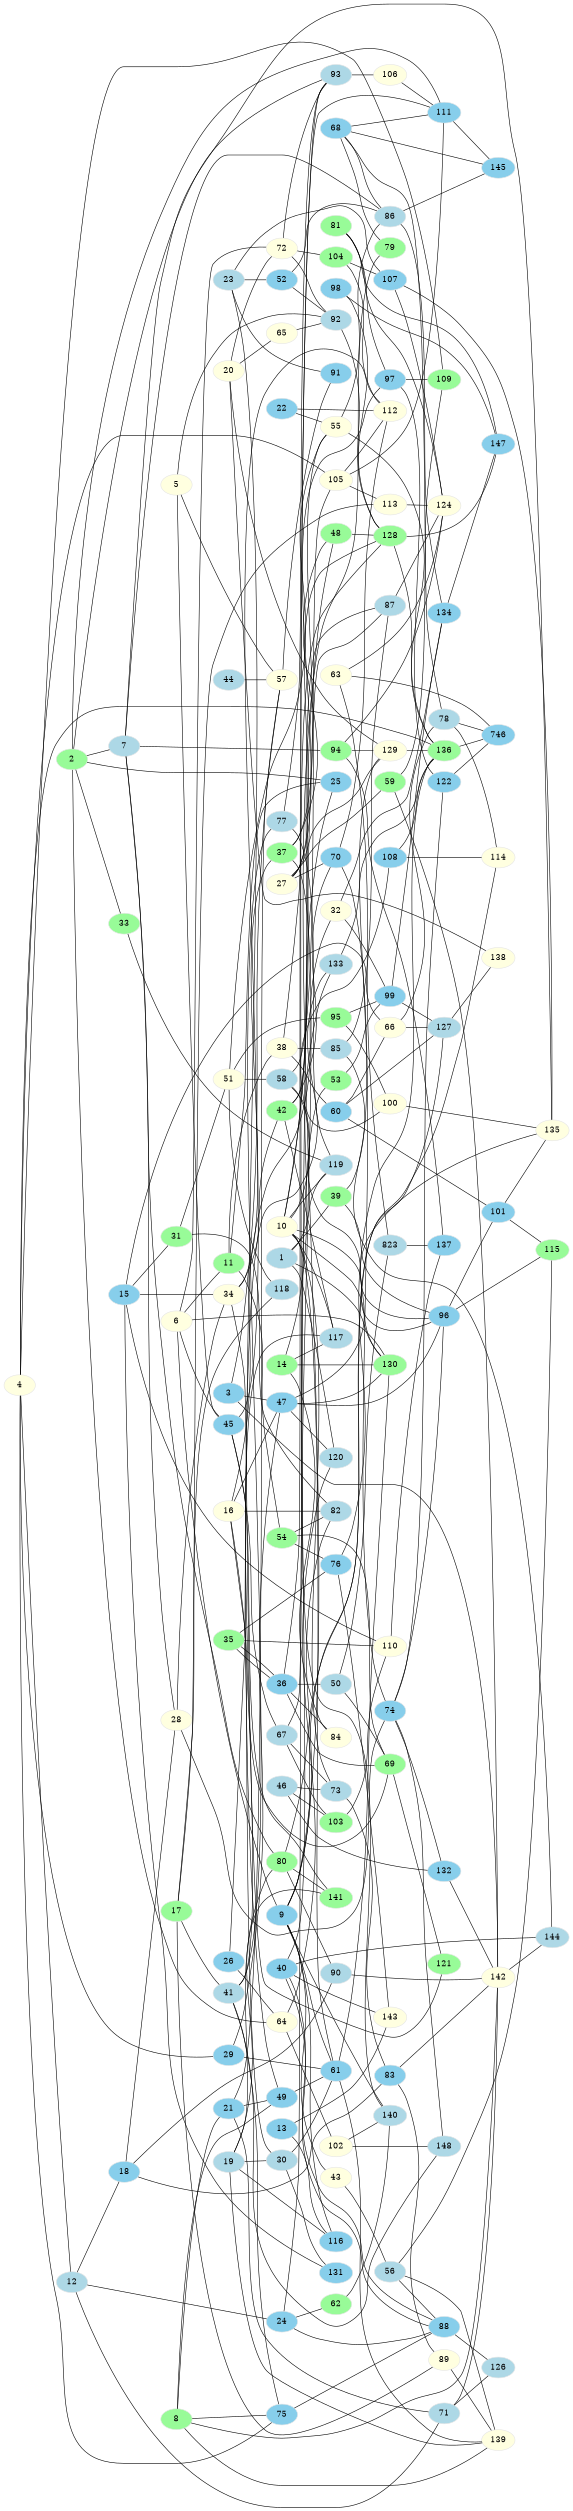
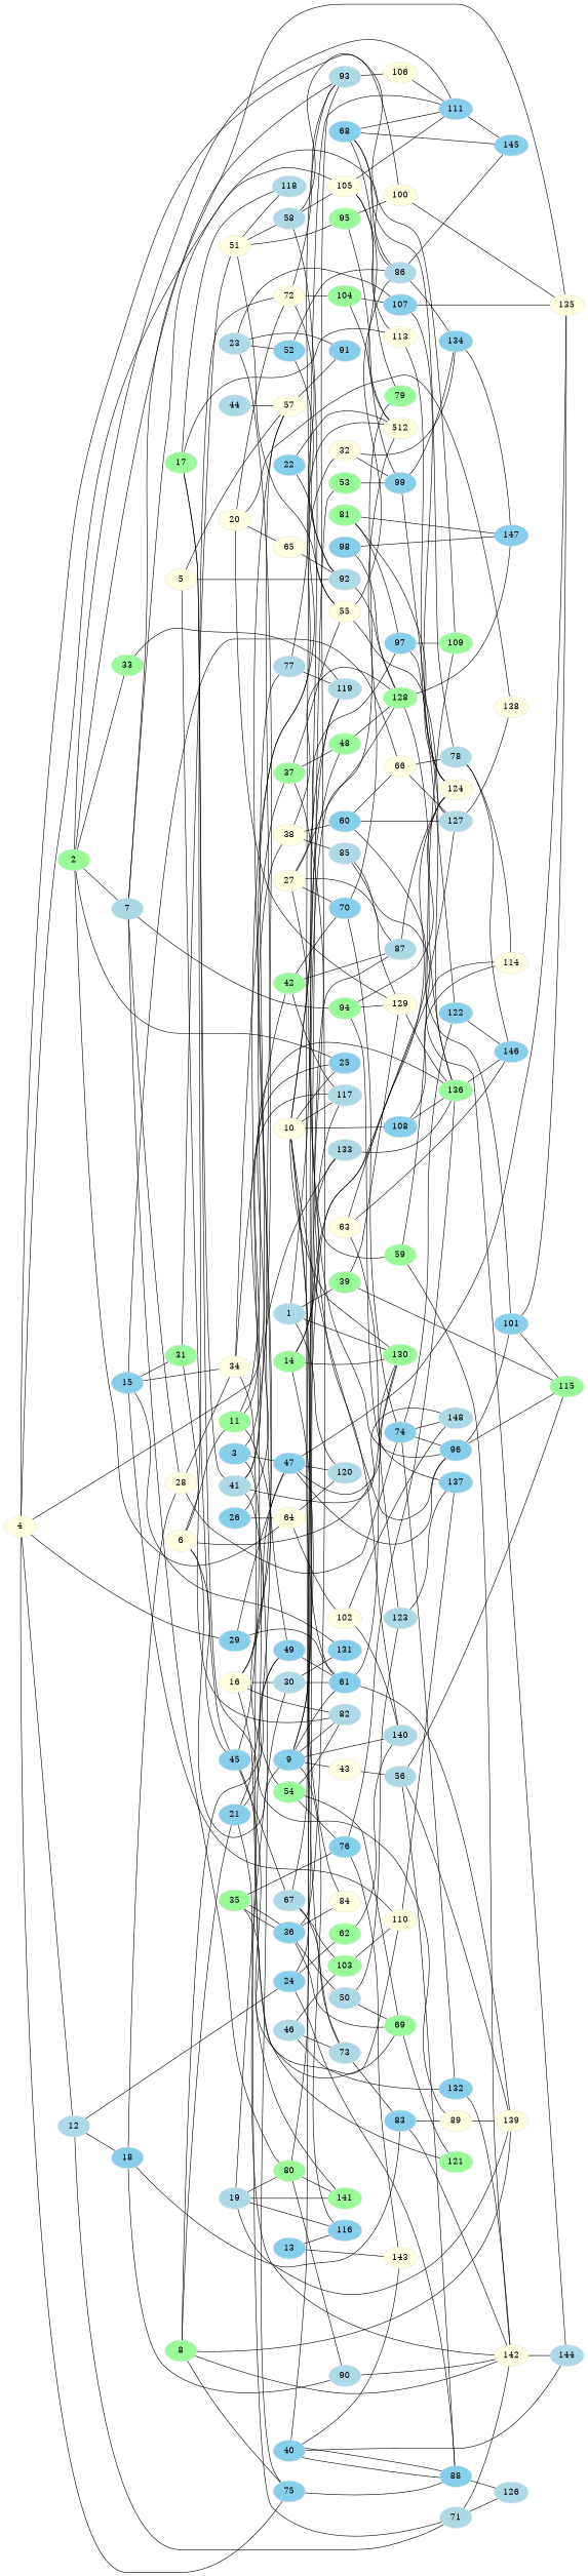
  graph {
    rankdir=LR
    node [color=gray90 fillcolor=skyblue style=filled]
    1 [fillcolor=lightblue]
    39 [fillcolor=palegreen]
    119 [fillcolor=lightblue]
    120 [fillcolor=lightblue]
    130 [fillcolor=palegreen]
    129 [fillcolor=lightyellow]
    115 [fillcolor=palegreen]
    2 [fillcolor=palegreen]
    7 [fillcolor=lightblue]
    25
    33 [fillcolor=palegreen]
    64 [fillcolor=lightyellow]
    93 [fillcolor=lightblue]
    111
    28 [fillcolor=lightyellow]
    80 [fillcolor=palegreen]
    86 [fillcolor=lightblue]
    94 [fillcolor=palegreen]
    135 [fillcolor=lightyellow]
    102 [fillcolor=lightyellow]
    106 [fillcolor=lightyellow]
    145
    3
    47
    57 [fillcolor=lightyellow]
    142 [fillcolor=lightyellow]
    96
    91
    144 [fillcolor=lightblue]
    4 [fillcolor=lightyellow]
    12 [fillcolor=lightblue]
    29
    75
    105 [fillcolor=lightyellow]
    109 [fillcolor=palegreen]
    136 [fillcolor=palegreen]
    18
    24
    71 [fillcolor=lightblue]
    61
    88
    113 [fillcolor=lightyellow]
-   112 [fillcolor=lightyellow]
-   146 [label=746]
+   112 [fillcolor=lightyellow label=512]
+   146
    5 [fillcolor=lightyellow]
    45
    92 [fillcolor=lightblue]
    141 [fillcolor=palegreen]
    67 [fillcolor=lightblue]
    128 [fillcolor=palegreen]
    6 [fillcolor=lightyellow]
    9
    11 [fillcolor=palegreen]
    72 [fillcolor=lightyellow]
    43 [fillcolor=lightyellow]
    79 [fillcolor=palegreen]
    82 [fillcolor=lightblue]
    114 [fillcolor=lightyellow]
    116
    140 [fillcolor=lightblue]
    38 [fillcolor=lightyellow]
    54 [fillcolor=palegreen]
    104 [fillcolor=palegreen]
    34 [fillcolor=lightyellow]
    74
    90 [fillcolor=lightblue]
    127 [fillcolor=lightblue]
    134
    124 [fillcolor=lightyellow]
    137
    8 [fillcolor=palegreen]
    21
    49
    139 [fillcolor=lightyellow]
    56 [fillcolor=lightblue]
    10 [fillcolor=lightyellow]
    48 [fillcolor=palegreen]
    73 [fillcolor=lightblue]
    108
    117 [fillcolor=lightblue]
    83
    101
    60
    85 [fillcolor=lightblue]
    69 [fillcolor=palegreen]
    76
    62 [fillcolor=palegreen]
    87 [fillcolor=lightblue]
    126 [fillcolor=lightblue]
    13
    143 [fillcolor=lightyellow]
    14 [fillcolor=palegreen]
    84 [fillcolor=lightyellow]
    133 [fillcolor=lightblue]
    31 [fillcolor=palegreen]
    15
    66 [fillcolor=lightyellow]
    110 [fillcolor=lightyellow]
    131
    51 [fillcolor=lightyellow]
    37 [fillcolor=palegreen]
    42 [fillcolor=palegreen]
    121 [fillcolor=palegreen]
    78 [fillcolor=lightblue]
    16 [fillcolor=lightyellow]
    30 [fillcolor=lightblue]
    32 [fillcolor=lightyellow]
    99
    17 [fillcolor=palegreen]
    41 [fillcolor=lightblue]
    89 [fillcolor=lightyellow]
    118 [fillcolor=lightblue]
    77 [fillcolor=lightblue]
    148 [fillcolor=lightblue]
    19 [fillcolor=lightblue]
    20 [fillcolor=lightyellow]
    65 [fillcolor=lightyellow]
    138 [fillcolor=lightyellow]
    55 [fillcolor=lightyellow]
    22
    23 [fillcolor=lightblue]
    52
    107
    26
    27 [fillcolor=lightyellow]
    59 [fillcolor=palegreen]
    70
    97
    122
    147
    132
    58 [fillcolor=lightblue]
    95 [fillcolor=palegreen]
    35 [fillcolor=palegreen]
    36
    50 [fillcolor=lightblue]
-   123 [fillcolor=lightblue label=823]
+   123 [fillcolor=lightblue]
    40
    53 [fillcolor=palegreen]
    44 [fillcolor=lightblue]
    103 [fillcolor=palegreen]
    46 [fillcolor=lightblue]
    100 [fillcolor=lightyellow]
    63 [fillcolor=lightyellow]
    68
    81 [fillcolor=palegreen]
    98
    1 -- 39
    1 -- 119
    1 -- 120
    1 -- 130
    39 -- 129
-   39 -- 96
+   39 -- 115
    129 -- 136
    2 -- 7
    2 -- 25
    2 -- 33
    2 -- 64
    2 -- 93
    2 -- 111
    7 -- 28
    7 -- 80
    7 -- 86
    7 -- 94
    7 -- 135
    33 -- 119
    64 -- 120
    64 -- 102
    93 -- 106
    111 -- 145
    28 -- 34
    28 -- 74
    80 -- 141
    80 -- 90
    80 -- 127
    86 -- 145
    86 -- 134
    94 -- 129
    94 -- 124
    94 -- 137
    102 -- 140
    102 -- 148
    106 -- 111
    3 -- 47
    3 -- 57
    3 -- 142
    47 -- 120
    47 -- 130
    47 -- 135
    47 -- 96
    57 -- 91
    142 -- 144
    96 -- 115
    96 -- 101
    4 -- 12
    4 -- 29
    4 -- 75
    4 -- 105
    4 -- 109
    4 -- 136
    12 -- 18
    12 -- 24
    12 -- 71
    29 -- 47
    29 -- 61
    75 -- 88
    105 -- 111
    105 -- 113
    105 -- 112
    136 -- 146
    18 -- 28
    18 -- 90
    18 -- 83
    24 -- 88
    24 -- 62
    24 -- 87
    71 -- 142
    71 -- 126
    61 -- 130
    61 -- 139
    88 -- 126
    113 -- 124
    5 -- 57
    5 -- 45
    5 -- 92
    45 -- 112
    45 -- 141
    45 -- 67
    92 -- 128
    67 -- 111
    67 -- 73
    67 -- 103
    128 -- 136
    128 -- 147
    6 -- 130
    6 -- 45
    6 -- 9
    6 -- 11
    6 -- 72
    9 -- 61
    9 -- 43
    9 -- 79
    9 -- 82
    9 -- 114
    9 -- 116
    9 -- 140
    11 -- 25
    11 -- 38
    11 -- 54
    72 -- 93
    72 -- 92
    72 -- 104
    43 -- 56
    38 -- 128
    38 -- 60
    38 -- 85
    54 -- 82
    54 -- 69
    54 -- 76
    104 -- 112
    104 -- 107
    34 -- 37
    34 -- 42
    34 -- 121
    74 -- 96
    74 -- 148
    74 -- 122
    74 -- 132
    90 -- 142
    127 -- 138
    134 -- 147
    8 -- 142
    8 -- 75
    8 -- 21
    8 -- 49
    8 -- 139
    21 -- 57
    21 -- 71
    21 -- 49
    49 -- 61
    56 -- 115
    56 -- 88
    56 -- 139
    10 -- 119
    10 -- 130
    10 -- 25
    10 -- 96
    10 -- 61
    10 -- 48
    10 -- 73
    10 -- 108
    10 -- 117
    48 -- 128
    73 -- 83
    108 -- 136
    108 -- 114
    83 -- 142
    83 -- 89
    101 -- 115
    101 -- 135
    60 -- 127
    60 -- 101
    60 -- 66
    85 -- 144
    85 -- 87
    69 -- 121
    76 -- 136
    76 -- 143
    62 -- 140
    87 -- 124
    13 -- 116
    13 -- 143
    14 -- 130
    14 -- 117
    14 -- 84
    14 -- 133
    133 -- 136
    31 -- 82
    31 -- 51
    15 -- 34
    15 -- 31
    15 -- 66
    15 -- 110
    15 -- 131
    66 -- 127
    66 -- 78
    110 -- 137
    51 -- 118
    51 -- 55
    51 -- 58
    51 -- 95
    37 -- 140
    37 -- 48
    37 -- 55
    42 -- 117
    42 -- 87
    42 -- 70
    78 -- 146
    78 -- 114
    16 -- 47
    16 -- 82
    16 -- 69
    16 -- 30
    16 -- 32
    30 -- 61
    30 -- 131
    32 -- 134
    32 -- 99
    99 -- 127
    99 -- 134
    17 -- 113
    17 -- 41
    17 -- 89
    17 -- 118
    41 -- 75
    41 -- 117
    41 -- 77
    41 -- 148
    89 -- 139
    77 -- 119
    77 -- 93
    19 -- 80
    19 -- 141
    19 -- 116
    19 -- 139
    19 -- 30
    20 -- 129
    20 -- 72
    20 -- 65
    20 -- 138
    65 -- 92
    55 -- 86
    55 -- 136
    22 -- 112
    22 -- 55
    23 -- 91
    23 -- 49
    23 -- 52
    23 -- 107
    52 -- 86
    52 -- 92
    107 -- 135
    107 -- 124
    26 -- 64
    26 -- 133
    27 -- 129
    27 -- 128
    27 -- 59
    27 -- 70
    27 -- 97
    59 -- 142
    59 -- 109
    70 -- 112
    70 -- 74
    97 -- 109
    97 -- 122
    122 -- 146
    132 -- 142
    58 -- 96
    58 -- 105
    58 -- 100
    95 -- 99
    95 -- 100
    35 -- 76
    35 -- 110
    35 -- 36
    35 -- 36
    36 -- 93
    36 -- 69
    36 -- 84
    36 -- 50
    50 -- 69
    50 -- 123
    123 -- 137
    40 -- 144
    40 -- 88
    40 -- 88
    40 -- 143
    40 -- 53
    53 -- 99
    44 -- 57
    103 -- 110
    46 -- 73
    46 -- 132
    46 -- 103
    100 -- 135
    63 -- 146
    63 -- 124
    63 -- 123
    68 -- 111
    68 -- 86
    68 -- 145
    68 -- 79
    68 -- 78
    81 -- 124
    81 -- 97
    81 -- 147
    98 -- 128
    98 -- 147
  }
